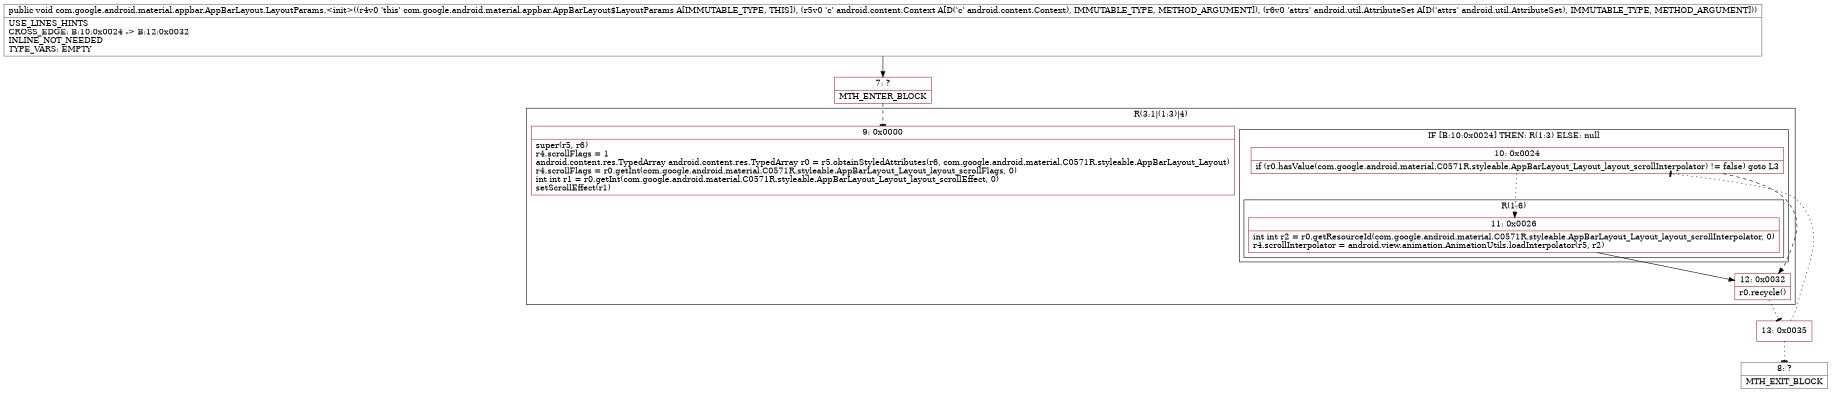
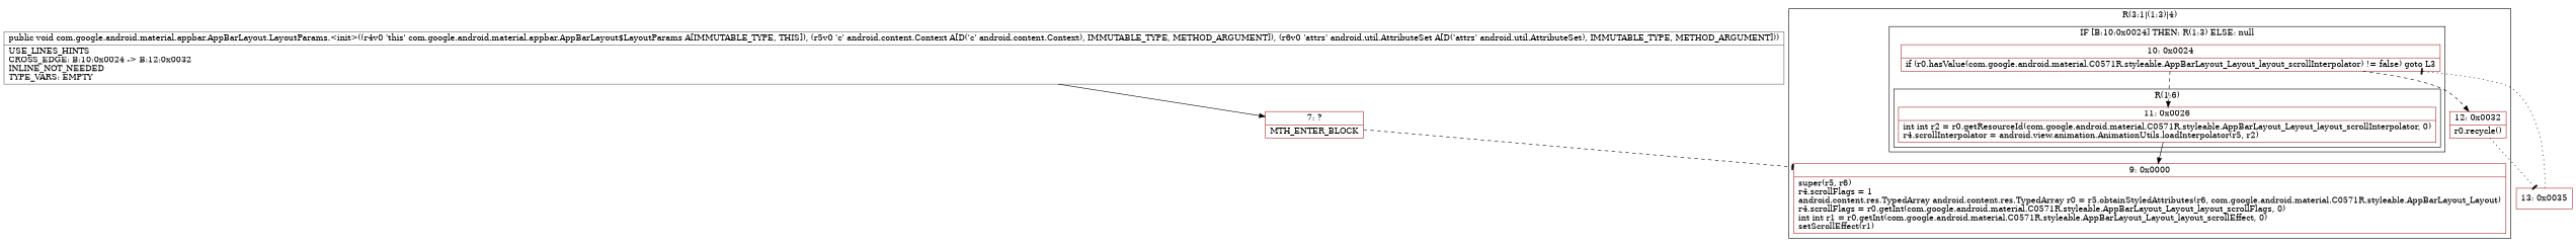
  digraph {
    node [color=brown shape=record]
    edge [arrowhead=normal style=dashed]
    n1 [label="{11\:\ 0x0026|int int r2 = r0.getResourceId(com.google.android.material.C0571R.styleable.AppBarLayout_Layout_layout_scrollInterpolator, 0)\lr4.scrollInterpolator = android.view.animation.AnimationUtils.loadInterpolator(r5, r2)\l}"]
    n2 [label="{10\:\ 0x0024|if (r0.hasValue(com.google.android.material.C0571R.styleable.AppBarLayout_Layout_layout_scrollInterpolator) != false) goto L3\l}"]
    n3 [label="{9\:\ 0x0000|super(r5, r6)\lr4.scrollFlags = 1\landroid.content.res.TypedArray android.content.res.TypedArray r0 = r5.obtainStyledAttributes(r6, com.google.android.material.C0571R.styleable.AppBarLayout_Layout)\lr4.scrollFlags = r0.getInt(com.google.android.material.C0571R.styleable.AppBarLayout_Layout_layout_scrollFlags, 0)\lint int r1 = r0.getInt(com.google.android.material.C0571R.styleable.AppBarLayout_Layout_layout_scrollEffect, 0)\lsetScrollEffect(r1)\l}"]
    n4 [label="{12\:\ 0x0032|r0.recycle()\l}"]
    n5 [label="{13\:\ 0x0035}"]
-   n6 [color=gray40 label="{8\:\ ?|MTH_EXIT_BLOCK\l}"]
    n7 [label="{7\:\ ?|MTH_ENTER_BLOCK\l}"]
    n8 [color=gray40 label="{public void com.google.android.material.appbar.AppBarLayout.LayoutParams.\<init\>((r4v0 'this' com.google.android.material.appbar.AppBarLayout$LayoutParams A[IMMUTABLE_TYPE, THIS]), (r5v0 'c' android.content.Context A[D('c' android.content.Context), IMMUTABLE_TYPE, METHOD_ARGUMENT]), (r6v0 'attrs' android.util.AttributeSet A[D('attrs' android.util.AttributeSet), IMMUTABLE_TYPE, METHOD_ARGUMENT]))  | USE_LINES_HINTS\lCROSS_EDGE: B:10:0x0024 \-\> B:12:0x0032\lINLINE_NOT_NEEDED\lTYPE_VARS: EMPTY\l}"]
    subgraph cluster_1 {
      label="R(3:1|(1:3)|4)"
      n3
      n4
      subgraph cluster_2 {
        label="IF [B:10:0x0024] THEN: R(1:3) ELSE: null"
        n2
        subgraph cluster_3 {
          label="R(1:6)"
          n1
        }
      }
    }
-   n1 -> n4 [style=solid]
-   n2 -> n1 [style=dotted]
+   n1 -> n3 [style=solid]
+   n2 -> n1
    n2 -> n4
    n4 -> n5 [arrowhead=tee style=dotted]
    n5 -> n2 [arrowhead=tee style=dotted]
-   n5 -> n6 [arrowhead=tee style=dotted]
    n7 -> n3 [arrowhead=tee]
    n8 -> n7 [style=solid]
  }
